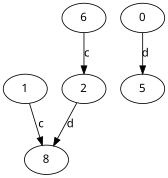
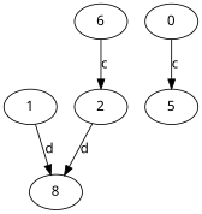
  strict digraph {
    fontname="Noto Sans"
    node [fontname="Noto Sans"]
    edge [fontname="Noto Sans"]
    1
    8
    2
    6
    0
    5
-   1 -> 8 [label=c]
+   1 -> 8 [label=d]
    2 -> 8 [label=d]
    6 -> 2 [label=c]
-   0 -> 5 [label=d]
+   0 -> 5 [label=c]
  }
